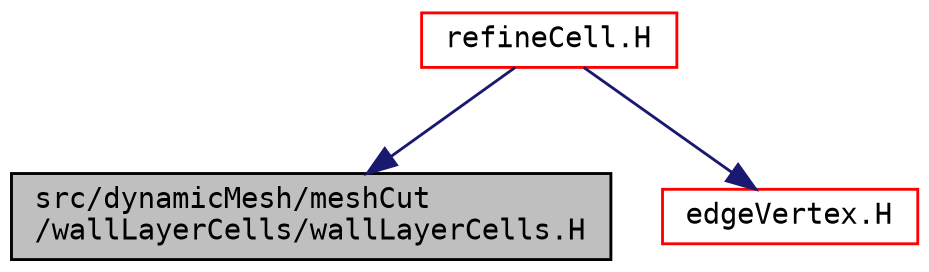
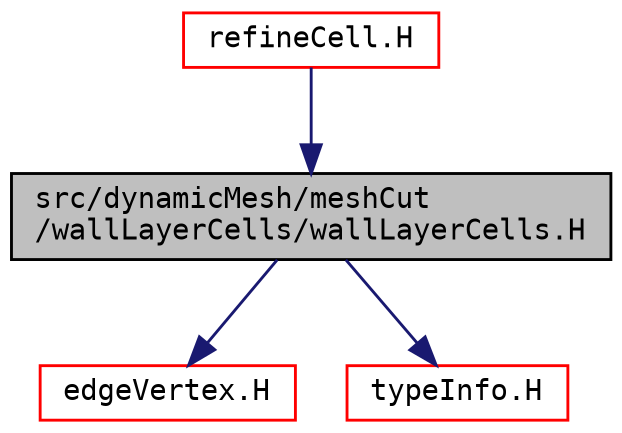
  digraph {
    fontname="DejaVu Sans Mono"
    node [color=red fontname="DejaVu Sans Mono" fontsize=10 shape=record]
    edge [color=midnightblue fontname="DejaVu Sans Mono" fontsize=10 labelfontname=Helvetica labelfontsize=10 style=solid]
    n1 [color=black fillcolor=grey75 fontcolor=black height=0.2 label="src/dynamicMesh/meshCut\l/wallLayerCells/wallLayerCells.H" style=filled width=0.4]
    n2 [height=0.2 label="edgeVertex.H" width=0.4]
+   n3 [height=0.2 label="typeInfo.H" width=0.4]
    n4 [height=0.2 label="refineCell.H" width=0.4]
-   n4 -> n2
+   n1 -> n2
+   n1 -> n3
    n4 -> n1
  }
